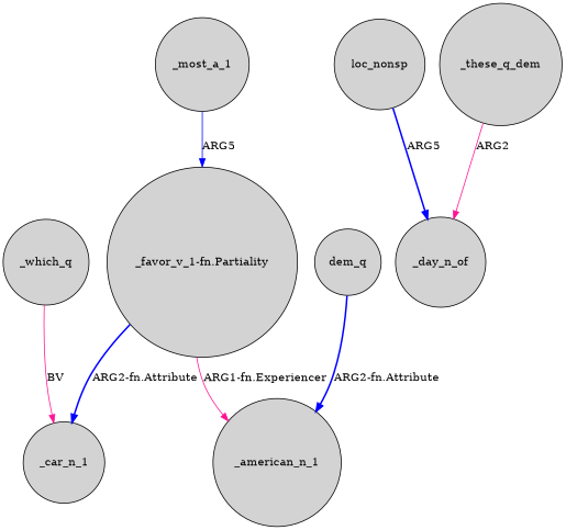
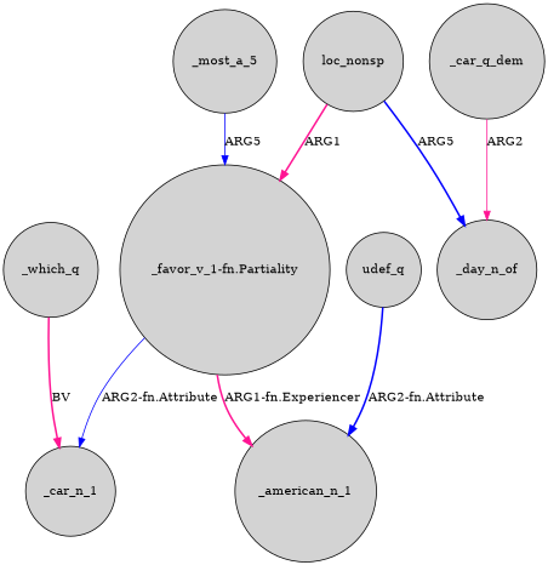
  digraph {
    node [shape=circle style=filled]
    edge [color=deeppink style=bold]
    _which_q
    _car_n_1
    "_favor_v_1-fn.Partiality"
    _american_n_1
    loc_nonsp
    _day_n_of
-   _these_q_dem
-   udef_q [label=dem_q]
-   _most_a_1
-   _which_q -> _car_n_1 [label=BV style=solid]
-   "_favor_v_1-fn.Partiality" -> _car_n_1 [color=blue label="ARG2-fn.Attribute"]
-   "_favor_v_1-fn.Partiality" -> _american_n_1 [label="ARG1-fn.Experiencer" style=solid]
+   _these_q_dem [label=_car_q_dem]
+   udef_q
+   _most_a_1 [label=_most_a_5]
+   _which_q -> _car_n_1 [label=BV]
+   "_favor_v_1-fn.Partiality" -> _car_n_1 [color=blue label="ARG2-fn.Attribute" style=solid]
+   "_favor_v_1-fn.Partiality" -> _american_n_1 [label="ARG1-fn.Experiencer"]
+   loc_nonsp -> "_favor_v_1-fn.Partiality" [label=ARG1]
    loc_nonsp -> _day_n_of [color=blue label=ARG5]
    _these_q_dem -> _day_n_of [label=ARG2 style=solid]
    udef_q -> _american_n_1 [color=blue label="ARG2-fn.Attribute"]
    _most_a_1 -> "_favor_v_1-fn.Partiality" [color=blue label=ARG5 style=solid]
  }
